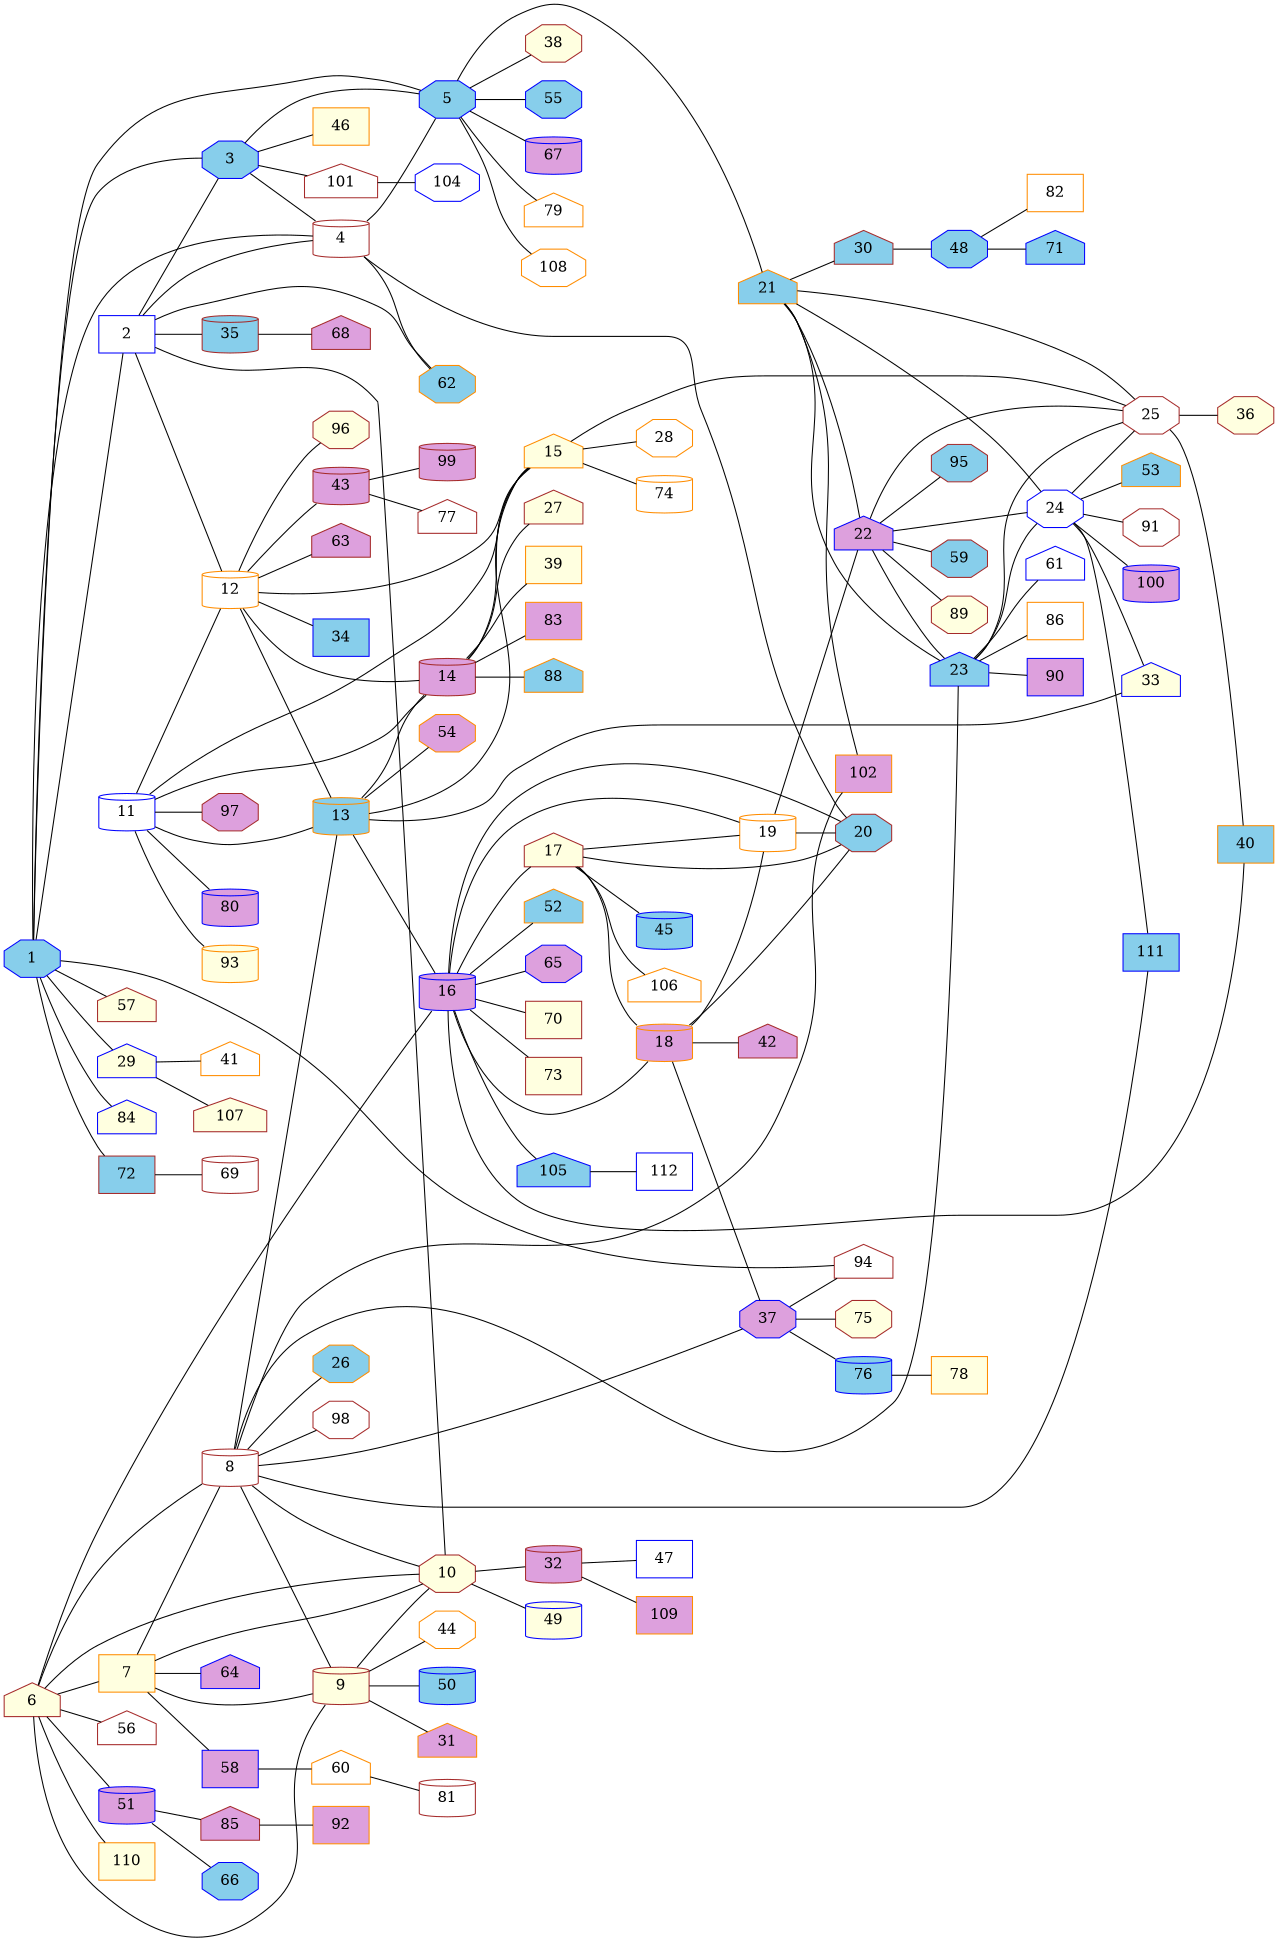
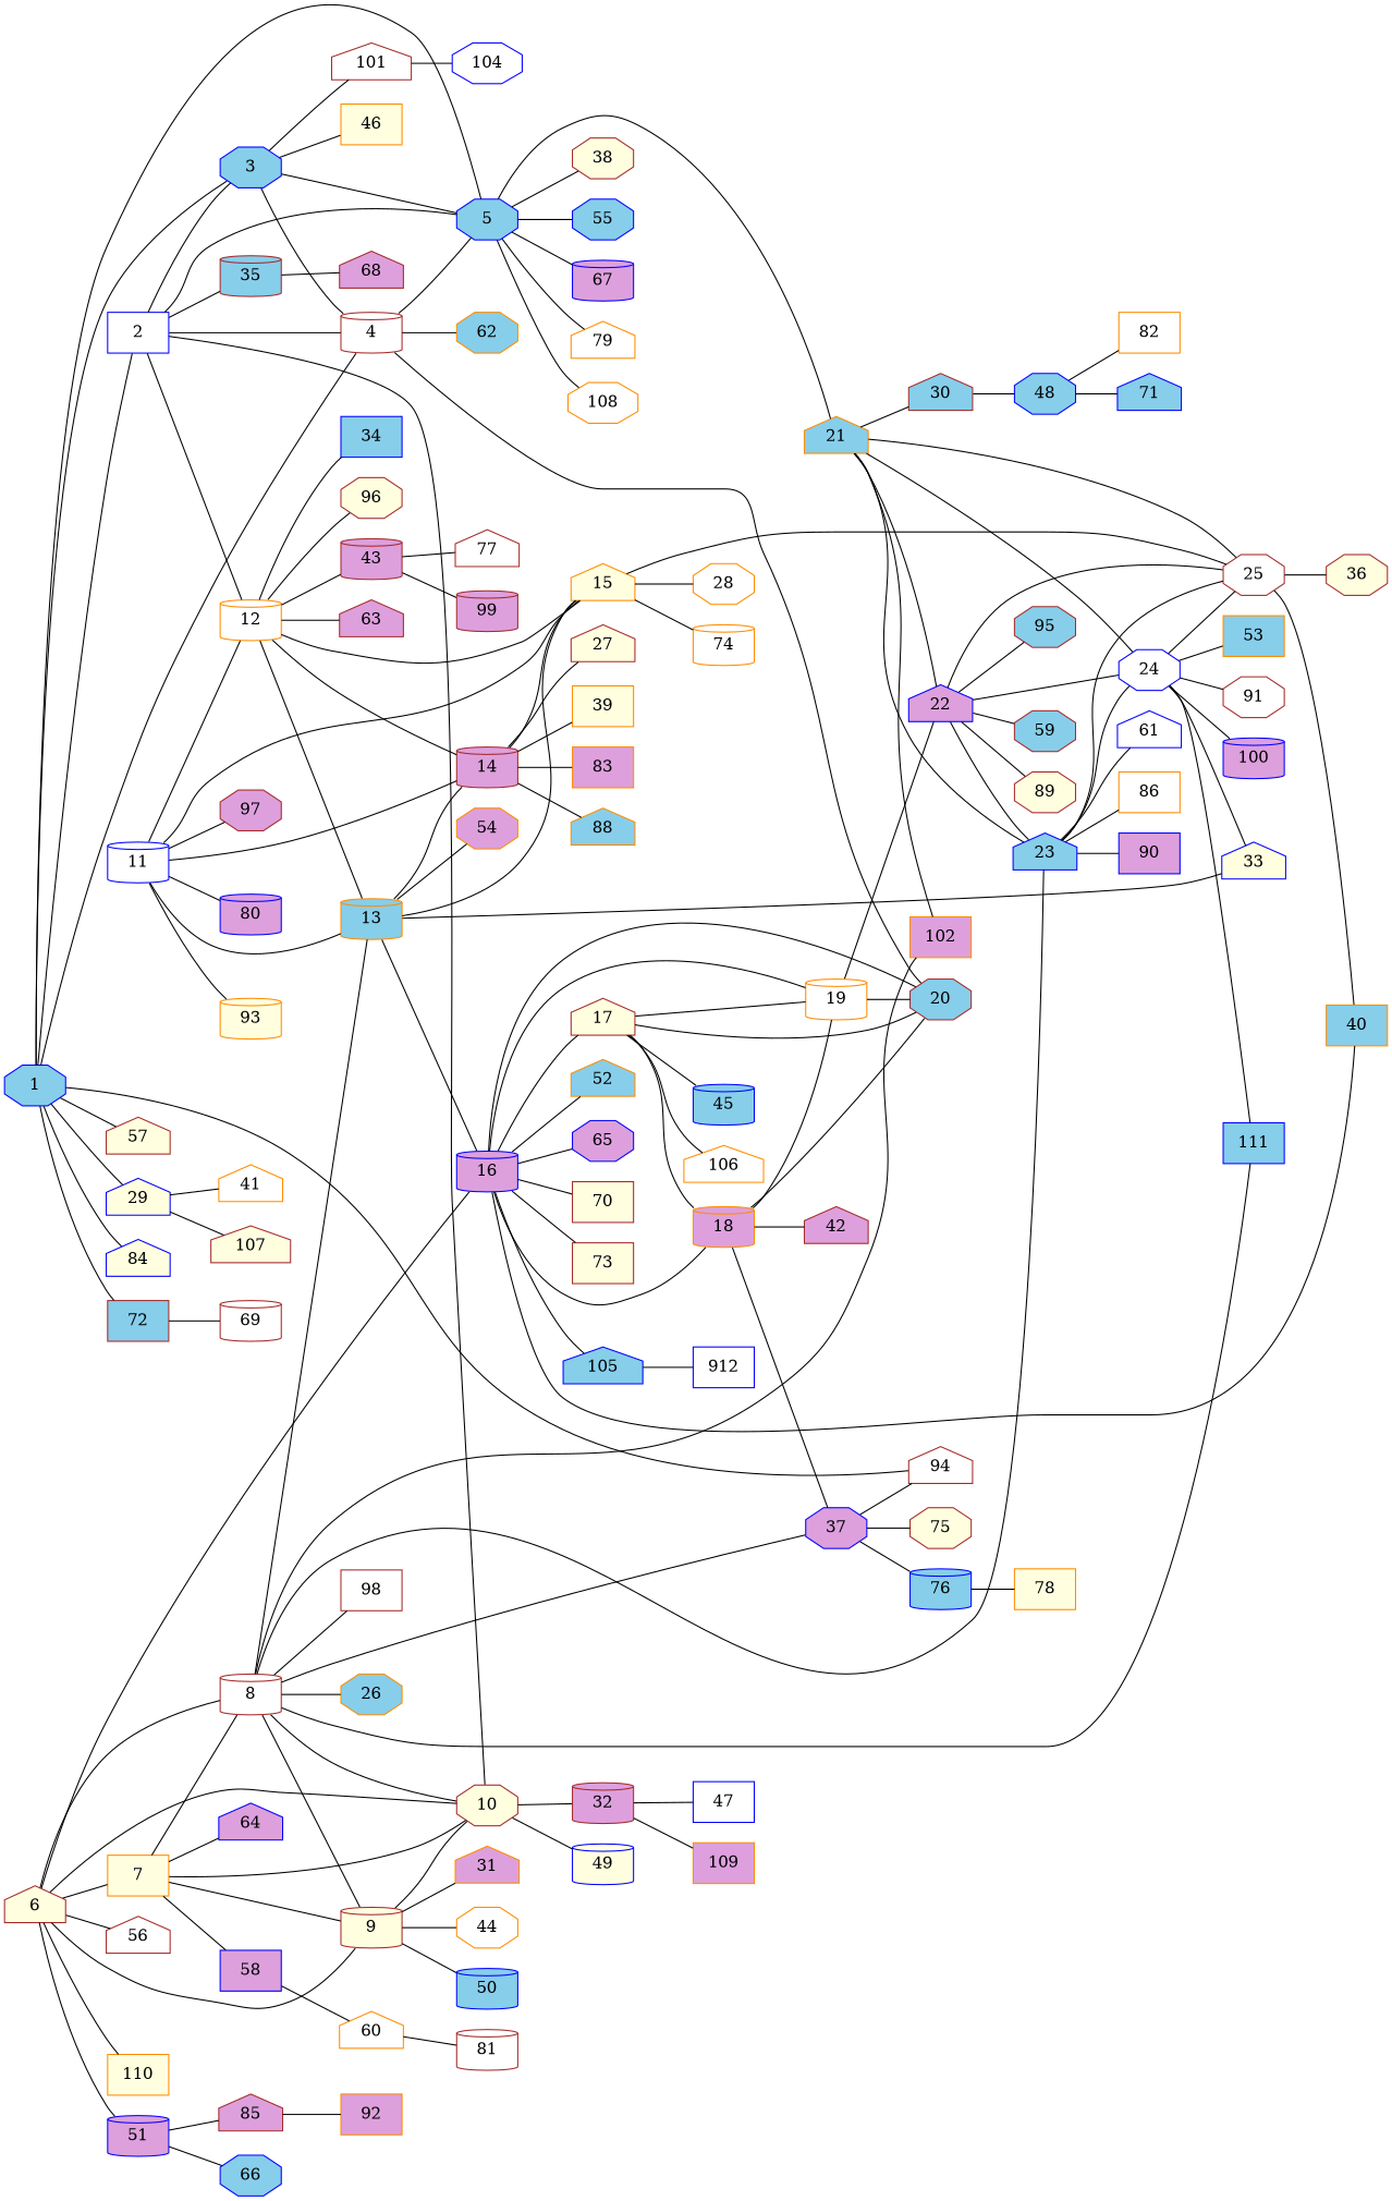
  graph {
    rankdir=LR
    node [color=brown fillcolor=white shape=house style=filled]
    1 [color=blue fillcolor=skyblue shape=octagon]
    2 [color=blue shape=box]
    3 [color=blue fillcolor=skyblue shape=octagon]
    4 [shape=cylinder]
    5 [color=blue fillcolor=skyblue shape=octagon]
    29 [color=blue fillcolor=lightyellow]
    57 [fillcolor=lightyellow]
    72 [fillcolor=skyblue shape=box]
    84 [color=blue fillcolor=lightyellow]
    94
    10 [fillcolor=lightyellow shape=octagon]
    12 [color=darkorange shape=cylinder]
    35 [fillcolor=skyblue shape=cylinder]
    46 [color=darkorange fillcolor=lightyellow shape=box]
    101
    20 [fillcolor=skyblue shape=octagon]
    62 [color=darkorange fillcolor=skyblue shape=octagon]
    21 [color=darkorange fillcolor=skyblue]
    38 [fillcolor=lightyellow shape=octagon]
    55 [color=blue fillcolor=skyblue shape=octagon]
    67 [color=blue fillcolor=plum shape=cylinder]
    79 [color=darkorange]
    108 [color=darkorange shape=octagon]
    41 [color=darkorange]
    107 [fillcolor=lightyellow]
    69 [shape=cylinder]
    32 [fillcolor=plum shape=cylinder]
    49 [color=blue fillcolor=lightyellow shape=cylinder]
    13 [color=darkorange fillcolor=skyblue shape=cylinder]
    14 [fillcolor=plum shape=cylinder]
    15 [color=darkorange fillcolor=lightyellow]
    34 [color=blue fillcolor=skyblue shape=box]
    43 [fillcolor=plum shape=cylinder]
    63 [fillcolor=plum]
    96 [fillcolor=lightyellow shape=octagon]
    68 [fillcolor=plum]
    104 [color=blue shape=octagon]
    23 [color=blue fillcolor=skyblue]
    102 [color=darkorange fillcolor=plum shape=box]
    25 [shape=octagon]
    22 [color=blue fillcolor=plum]
    24 [color=blue shape=octagon]
    30 [fillcolor=skyblue]
    6 [fillcolor=lightyellow]
    7 [color=darkorange fillcolor=lightyellow shape=box]
    8 [shape=cylinder]
    9 [fillcolor=lightyellow shape=cylinder]
    16 [color=blue fillcolor=plum shape=cylinder]
    51 [color=blue fillcolor=plum shape=cylinder]
    56
    110 [color=darkorange fillcolor=lightyellow shape=box]
    58 [color=blue fillcolor=plum shape=box]
    64 [color=blue fillcolor=plum]
    26 [color=darkorange fillcolor=skyblue shape=octagon]
    37 [color=blue fillcolor=plum shape=octagon]
-   98 [shape=octagon]
+   98 [shape=box]
    111 [color=blue fillcolor=skyblue shape=box]
    31 [color=darkorange fillcolor=plum]
    44 [color=darkorange shape=octagon]
    50 [color=blue fillcolor=skyblue shape=cylinder]
    17 [fillcolor=lightyellow]
    18 [color=darkorange fillcolor=plum shape=cylinder]
    19 [color=darkorange shape=cylinder]
    40 [color=darkorange fillcolor=skyblue shape=box]
    52 [color=darkorange fillcolor=skyblue]
    65 [color=blue fillcolor=plum shape=octagon]
    70 [fillcolor=lightyellow shape=box]
    73 [fillcolor=lightyellow shape=box]
    105 [color=blue fillcolor=skyblue]
    66 [color=blue fillcolor=skyblue shape=octagon]
    85 [fillcolor=plum]
    60 [color=darkorange]
    33 [color=blue fillcolor=lightyellow]
    54 [color=darkorange fillcolor=plum shape=octagon]
    61 [color=blue]
    86 [color=darkorange shape=box]
    90 [color=blue fillcolor=plum shape=box]
    75 [fillcolor=lightyellow shape=octagon]
    76 [color=blue fillcolor=skyblue shape=cylinder]
    47 [color=blue shape=box]
    109 [color=darkorange fillcolor=plum shape=box]
    11 [color=blue shape=cylinder]
    80 [color=blue fillcolor=plum shape=cylinder]
    93 [color=darkorange fillcolor=lightyellow shape=cylinder]
    97 [fillcolor=plum shape=octagon]
    27 [fillcolor=lightyellow]
    39 [color=darkorange fillcolor=lightyellow shape=box]
    83 [color=darkorange fillcolor=plum shape=box]
    88 [color=darkorange fillcolor=skyblue]
    28 [color=darkorange shape=octagon]
    74 [color=darkorange shape=cylinder]
    77
    99 [fillcolor=plum shape=cylinder]
    36 [fillcolor=lightyellow shape=octagon]
    45 [color=blue fillcolor=skyblue shape=cylinder]
    106 [color=darkorange]
    42 [fillcolor=plum]
-   112 [color=blue shape=box]
+   112 [color=blue shape=box label=912]
    59 [fillcolor=skyblue shape=octagon]
    89 [fillcolor=lightyellow shape=octagon]
    95 [fillcolor=skyblue shape=octagon]
-   53 [color=darkorange fillcolor=skyblue]
+   53 [color=darkorange fillcolor=skyblue shape=box]
    91 [shape=octagon]
    100 [color=blue fillcolor=plum shape=cylinder]
    48 [color=blue fillcolor=skyblue shape=octagon]
    71 [color=blue fillcolor=skyblue]
    82 [color=darkorange shape=box]
    78 [color=darkorange fillcolor=lightyellow shape=box]
    92 [color=darkorange fillcolor=plum shape=box]
    81 [shape=cylinder]
    1 -- 2
    1 -- 3
    1 -- 4
    1 -- 5
    1 -- 29
    1 -- 57
    1 -- 72
    1 -- 84
    1 -- 94
    2 -- 3
    2 -- 4
-   2 -- 62
+   2 -- 5
    2 -- 10
    2 -- 12
    2 -- 35
    3 -- 4
    3 -- 5
    3 -- 46
    3 -- 101
    4 -- 5
    4 -- 20
    4 -- 62
    5 -- 21
    5 -- 38
    5 -- 55
    5 -- 67
    5 -- 79
    5 -- 108
    29 -- 41
    29 -- 107
    72 -- 69
    10 -- 32
    10 -- 49
    12 -- 13
    12 -- 14
    12 -- 15
    12 -- 34
    12 -- 43
    12 -- 63
    12 -- 96
    35 -- 68
    101 -- 104
    21 -- 23
    21 -- 102
    21 -- 25
    21 -- 22
    21 -- 24
    21 -- 30
    32 -- 47
    32 -- 109
    13 -- 14
    13 -- 15
    13 -- 16
    13 -- 33
    13 -- 54
    14 -- 15
    14 -- 27
    14 -- 39
    14 -- 83
    14 -- 88
    15 -- 25
    15 -- 28
    15 -- 74
    43 -- 77
    43 -- 99
    23 -- 25
    23 -- 24
    23 -- 61
    23 -- 86
    23 -- 90
    25 -- 40
    25 -- 36
    22 -- 23
    22 -- 25
    22 -- 24
    22 -- 59
    22 -- 89
    22 -- 95
    24 -- 25
    24 -- 111
    24 -- 33
    24 -- 53
    24 -- 91
    24 -- 100
    30 -- 48
    6 -- 10
    6 -- 7
    6 -- 8
    6 -- 9
    6 -- 16
    6 -- 51
    6 -- 56
    6 -- 110
    7 -- 10
    7 -- 8
    7 -- 9
    7 -- 58
    7 -- 64
    8 -- 10
    8 -- 13
    8 -- 23
    8 -- 102
    8 -- 9
    8 -- 26
    8 -- 37
    8 -- 98
    8 -- 111
    9 -- 10
    9 -- 31
    9 -- 44
    9 -- 50
    16 -- 20
    16 -- 17
    16 -- 18
    16 -- 19
    16 -- 40
    16 -- 52
    16 -- 65
    16 -- 70
    16 -- 73
    16 -- 105
    51 -- 66
    51 -- 85
    58 -- 60
    37 -- 94
    37 -- 75
    37 -- 76
    17 -- 20
    17 -- 18
    17 -- 19
    17 -- 45
    17 -- 106
    18 -- 20
    18 -- 37
    18 -- 19
    18 -- 42
    19 -- 20
    19 -- 22
    105 -- 112
    85 -- 92
    60 -- 81
    76 -- 78
    11 -- 12
    11 -- 13
    11 -- 14
    11 -- 15
    11 -- 80
    11 -- 93
    11 -- 97
    48 -- 71
    48 -- 82
  }
